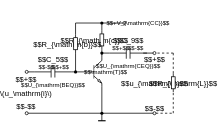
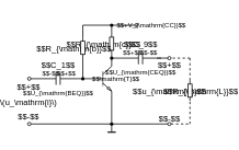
  <mxCell id="0" />
  <mxCell id="1" parent="0" />
  <mxCell id="2" value="\(u_\mathrm{i}\)" style="text;html=1;resizable=1;autosize=1;align=center;verticalAlign=middle;points=[];fillColor=none;strokeColor=none;rounded=0;comic=0;movable=1;rotatable=1;deletable=1;editable=1;connectable=0;fontSize=10;" vertex="1" parent="1"><mxGeometry x="22.5" y="115" width="15" height="15" as="geometry" /></mxCell>
  <mxCell id="3" value="" style="endArrow=none;html=1;rounded=0;fontSize=10;startSize=4;endSize=4;entryX=1;entryY=0.5;entryDx=0;entryDy=0;entryPerimeter=0;endFill=0;startArrow=oval;startFill=0;" edge="1" parent="1" target="39"><mxGeometry width="50" height="50" relative="1" as="geometry"><mxPoint x="31" y="95" as="sourcePoint" /><mxPoint x="58" y="95" as="targetPoint" /></mxGeometry></mxCell>
  <mxCell id="4" value="" style="endArrow=none;html=1;rounded=0;fontSize=10;startSize=4;endSize=4;exitX=0;exitY=0.5;exitDx=0;exitDy=0;exitPerimeter=0;entryX=0;entryY=0.5;entryDx=0;entryDy=0;entryPerimeter=0;" edge="1" parent="1" source="39" target="9"><mxGeometry width="50" height="50" relative="1" as="geometry"><mxPoint x="83" y="95" as="sourcePoint" /><mxPoint x="103" y="95" as="targetPoint" /></mxGeometry></mxCell>
  <mxCell id="5" value="$$R_{\mathrm{c}}$$" style="text;html=1;resizable=1;autosize=1;align=center;verticalAlign=middle;points=[];fillColor=none;strokeColor=none;rounded=0;fontSize=10;movable=1;rotatable=1;deletable=1;editable=1;connectable=0;allowArrows=0;" vertex="1" parent="1"><mxGeometry x="113.5" y="42.5" width="15" height="20" as="geometry" /></mxCell>
  <mxCell id="6" value="" style="endArrow=none;html=1;rounded=0;fontSize=10;startSize=4;endSize=4;entryX=1;entryY=0.5;entryDx=0;entryDy=0;entryPerimeter=0;" edge="1" parent="1" target="7"><mxGeometry width="50" height="50" relative="1" as="geometry"><mxPoint x="131" y="30" as="sourcePoint" /><mxPoint x="328" y="-9.5" as="targetPoint" /></mxGeometry></mxCell>
  <mxCell id="7" value="" style="pointerEvents=1;verticalLabelPosition=bottom;shadow=0;dashed=0;align=center;html=1;verticalAlign=top;shape=mxgraph.electrical.resistors.resistor_1;fontSize=10;direction=north;allowArrows=0;" vertex="1" parent="1"><mxGeometry x="128.5" y="40" width="5" height="25" as="geometry" /></mxCell>
  <mxCell id="8" value="" style="endArrow=none;html=1;rounded=0;fontSize=10;startSize=4;endSize=4;exitX=0;exitY=0.5;exitDx=0;exitDy=0;exitPerimeter=0;entryX=1;entryY=0;entryDx=0;entryDy=0;entryPerimeter=0;" edge="1" parent="1" source="7" target="9"><mxGeometry width="50" height="50" relative="1" as="geometry"><mxPoint x="220.5" y="-56.5" as="sourcePoint" /><mxPoint x="131" y="58" as="targetPoint" /></mxGeometry></mxCell>
  <mxCell id="9" value="" style="verticalLabelPosition=bottom;shadow=0;dashed=0;align=center;html=1;verticalAlign=top;shape=mxgraph.electrical.transistors.npn_transistor_5;fontSize=8;strokeWidth=1;sketch=0;" vertex="1" parent="1"><mxGeometry x="106" y="75" width="25" height="40" as="geometry" /></mxCell>
  <mxCell id="10" value="" style="endArrow=oval;html=1;rounded=0;fontSize=8;strokeWidth=1;startArrow=oval;startFill=0;endFill=0;startSize=4;endSize=4;" edge="1" parent="1"><mxGeometry width="50" height="50" relative="1" as="geometry"><mxPoint x="31" y="150" as="sourcePoint" /><mxPoint x="201" y="150" as="targetPoint" /></mxGeometry></mxCell>
  <mxCell id="11" value="" style="endArrow=none;html=1;rounded=0;fontSize=8;strokeWidth=1;exitX=1;exitY=1;exitDx=0;exitDy=0;exitPerimeter=0;" edge="1" parent="1" source="9"><mxGeometry width="50" height="50" relative="1" as="geometry"><mxPoint x="181" y="125" as="sourcePoint" /><mxPoint x="131" y="150" as="targetPoint" /></mxGeometry></mxCell>
  <mxCell id="12" value="" style="endArrow=none;html=1;rounded=0;fontSize=8;strokeWidth=1;" edge="1" parent="1"><mxGeometry width="50" height="50" relative="1" as="geometry"><mxPoint x="131" y="160" as="sourcePoint" /><mxPoint x="131" y="150" as="targetPoint" /></mxGeometry></mxCell>
  <mxCell id="13" value="" style="endArrow=none;html=1;rounded=0;fontSize=8;strokeWidth=1.5;" edge="1" parent="1"><mxGeometry width="50" height="50" relative="1" as="geometry"><mxPoint x="126" y="160" as="sourcePoint" /><mxPoint x="136" y="160" as="targetPoint" /></mxGeometry></mxCell>
  <mxCell id="14" value="" style="shape=waypoint;sketch=0;fillStyle=solid;size=6;pointerEvents=1;points=[];fillColor=none;resizable=1;rotatable=1;perimeter=centerPerimeter;snapToPoint=1;shadow=0;fontSize=6;strokeWidth=0.1;movable=1;deletable=1;editable=1;connectable=1;" vertex="1" parent="1"><mxGeometry x="121" y="140" width="20" height="20" as="geometry" /></mxCell>
  <mxCell id="15" value="" style="endArrow=oval;html=1;rounded=0;fontSize=6;strokeWidth=1;startArrow=none;startFill=0;endFill=0;startSize=4;endSize=4;exitX=0;exitY=0.5;exitDx=0;exitDy=0;exitPerimeter=0;" edge="1" parent="1"><mxGeometry width="50" height="50" relative="1" as="geometry"><mxPoint x="186" y="70" as="sourcePoint" /><mxPoint x="201" y="70" as="targetPoint" /></mxGeometry></mxCell>
  <mxCell id="16" value="" style="shape=waypoint;sketch=0;fillStyle=solid;size=6;pointerEvents=1;points=[];fillColor=none;resizable=1;rotatable=1;perimeter=centerPerimeter;snapToPoint=1;shadow=0;fontSize=6;strokeWidth=0.1;movable=1;deletable=1;editable=1;connectable=1;" vertex="1" parent="1"><mxGeometry x="121" y="60" width="20" height="20" as="geometry" /></mxCell>
  <mxCell id="17" value="" style="endArrow=oval;html=1;rounded=0;fontSize=6;startSize=4;endSize=4;strokeWidth=1;endFill=0;" edge="1" parent="1"><mxGeometry width="50" height="50" relative="1" as="geometry"><mxPoint x="131" y="30" as="sourcePoint" /><mxPoint x="161" y="30" as="targetPoint" /></mxGeometry></mxCell>
  <mxCell id="18" value="$$+V_{\mathrm{CC}}$$" style="text;html=1;align=center;verticalAlign=middle;resizable=1;points=[];autosize=1;strokeColor=none;fillColor=none;fontSize=8;movable=1;rotatable=1;deletable=1;editable=1;connectable=1;" vertex="1" parent="1"><mxGeometry x="161" y="20" width="35" height="20" as="geometry" /></mxCell>
  <mxCell id="19" value="$$\mathrm{T}$$" style="text;html=1;align=center;verticalAlign=middle;resizable=1;points=[];autosize=1;strokeColor=none;fillColor=none;fontSize=8;movable=1;rotatable=1;deletable=1;editable=1;connectable=1;" vertex="1" parent="1"><mxGeometry x="126" y="85" width="20" height="20" as="geometry" /></mxCell>
  <mxCell id="20" value="$$u_{\mathrm{o}}$$" style="text;html=1;align=center;verticalAlign=middle;resizable=1;points=[];autosize=1;strokeColor=none;fillColor=none;fontSize=10;movable=1;rotatable=1;deletable=1;editable=1;connectable=0;" vertex="1" parent="1"><mxGeometry x="191" y="100" width="20" height="20" as="geometry" /></mxCell>
  <mxCell id="21" value="$$+$$" style="text;html=1;align=center;verticalAlign=middle;resizable=1;points=[];autosize=1;strokeColor=none;fillColor=none;fontSize=10;movable=1;rotatable=1;deletable=1;editable=1;connectable=0;" vertex="1" parent="1"><mxGeometry x="191" y="70" width="20" height="15" as="geometry" /></mxCell>
  <mxCell id="22" value="$$-$$" style="text;html=1;align=center;verticalAlign=middle;resizable=1;points=[];autosize=1;strokeColor=none;fillColor=none;fontSize=10;movable=1;rotatable=1;deletable=1;editable=1;connectable=0;" vertex="1" parent="1"><mxGeometry x="191" y="135" width="20" height="15" as="geometry" /></mxCell>
  <mxCell id="23" value="$$+$$" style="text;html=1;align=center;verticalAlign=middle;resizable=1;points=[];autosize=1;strokeColor=none;fillColor=none;fontSize=10;movable=1;rotatable=1;deletable=1;editable=1;connectable=0;" vertex="1" parent="1"><mxGeometry x="20" y="97.5" width="20" height="15" as="geometry" /></mxCell>
  <mxCell id="24" value="$$-$$" style="text;html=1;align=center;verticalAlign=middle;resizable=1;points=[];autosize=1;strokeColor=none;fillColor=none;fontSize=10;movable=1;rotatable=1;deletable=1;editable=1;connectable=0;" vertex="1" parent="1"><mxGeometry x="20" y="133" width="20" height="15" as="geometry" /></mxCell>
  <mxCell id="25" value="" style="endArrow=none;html=1;rounded=0;fontSize=8;startSize=4;endSize=4;strokeWidth=1;entryX=0;entryY=0.5;entryDx=0;entryDy=0;entryPerimeter=0;" edge="1" parent="1" target="28"><mxGeometry width="50" height="50" relative="1" as="geometry"><mxPoint x="96" y="95" as="sourcePoint" /><mxPoint x="96" y="70" as="targetPoint" /></mxGeometry></mxCell>
  <mxCell id="26" value="" style="shape=waypoint;sketch=0;fillStyle=solid;size=6;pointerEvents=1;points=[];fillColor=none;resizable=1;rotatable=1;perimeter=centerPerimeter;snapToPoint=1;shadow=0;fontSize=6;strokeWidth=0.1;movable=1;deletable=1;editable=1;connectable=1;" vertex="1" parent="1"><mxGeometry x="86" y="85" width="20" height="20" as="geometry" /></mxCell>
  <mxCell id="27" value="$$R_{\mathrm{b}}$$" style="text;html=1;resizable=1;autosize=1;align=center;verticalAlign=middle;points=[];fillColor=none;strokeColor=none;rounded=0;fontSize=10;movable=1;rotatable=1;deletable=1;editable=1;connectable=0;allowArrows=0;" vertex="1" parent="1"><mxGeometry x="76" y="50" width="17.5" height="15" as="geometry" /></mxCell>
  <mxCell id="28" value="" style="pointerEvents=1;verticalLabelPosition=bottom;shadow=0;dashed=0;align=center;html=1;verticalAlign=top;shape=mxgraph.electrical.resistors.resistor_1;fontSize=10;direction=north;allowArrows=0;" vertex="1" parent="1"><mxGeometry x="93.5" y="45" width="5" height="25" as="geometry" /></mxCell>
  <mxCell id="29" value="" style="endArrow=none;html=1;rounded=0;fontSize=8;startSize=4;endSize=4;strokeWidth=1;exitX=1;exitY=0.5;exitDx=0;exitDy=0;exitPerimeter=0;" edge="1" parent="1" source="28"><mxGeometry width="50" height="50" relative="1" as="geometry"><mxPoint x="131" y="30" as="sourcePoint" /><mxPoint x="96" y="30" as="targetPoint" /></mxGeometry></mxCell>
  <mxCell id="30" value="" style="endArrow=none;html=1;rounded=0;fontSize=8;startSize=4;endSize=4;strokeWidth=1;" edge="1" parent="1"><mxGeometry width="50" height="50" relative="1" as="geometry"><mxPoint x="96" y="30" as="sourcePoint" /><mxPoint x="131" y="30" as="targetPoint" /></mxGeometry></mxCell>
  <mxCell id="31" value="" style="shape=waypoint;sketch=0;fillStyle=solid;size=6;pointerEvents=1;points=[];fillColor=none;resizable=1;rotatable=1;perimeter=centerPerimeter;snapToPoint=1;shadow=0;fontSize=6;strokeWidth=0.1;movable=1;deletable=1;editable=1;connectable=1;" vertex="1" parent="1"><mxGeometry x="121" y="20" width="20" height="20" as="geometry" /></mxCell>
  <mxCell id="32" value="$$R_{\mathrm{L}}$$" style="text;html=1;resizable=1;autosize=1;align=center;verticalAlign=middle;points=[];fillColor=none;strokeColor=none;rounded=0;fontSize=10;movable=1;rotatable=1;deletable=1;editable=1;connectable=0;allowArrows=0;" vertex="1" parent="1"><mxGeometry x="226" y="99.5" width="25" height="20" as="geometry" /></mxCell>
  <mxCell id="33" value="" style="pointerEvents=1;verticalLabelPosition=bottom;shadow=0;dashed=0;align=center;html=1;verticalAlign=top;shape=mxgraph.electrical.resistors.resistor_1;fontSize=10;direction=north;allowArrows=0;" vertex="1" parent="1"><mxGeometry x="223.5" y="97" width="5" height="25" as="geometry" /></mxCell>
  <mxCell id="34" value="" style="endArrow=none;html=1;rounded=0;fontSize=8;startSize=4;endSize=4;strokeWidth=1;dashed=1;" edge="1" parent="1"><mxGeometry width="50" height="50" relative="1" as="geometry"><mxPoint x="226" y="70" as="sourcePoint" /><mxPoint x="203" y="70" as="targetPoint" /></mxGeometry></mxCell>
  <mxCell id="35" value="" style="endArrow=none;html=1;rounded=0;fontSize=8;startSize=4;endSize=4;strokeWidth=1;entryX=1;entryY=0.5;entryDx=0;entryDy=0;entryPerimeter=0;dashed=1;" edge="1" parent="1" target="33"><mxGeometry width="50" height="50" relative="1" as="geometry"><mxPoint x="226" y="70" as="sourcePoint" /><mxPoint x="276" y="20" as="targetPoint" /></mxGeometry></mxCell>
  <mxCell id="36" value="" style="endArrow=none;html=1;rounded=0;fontSize=8;startSize=4;endSize=4;strokeWidth=1;dashed=1;" edge="1" parent="1"><mxGeometry width="50" height="50" relative="1" as="geometry"><mxPoint x="203" y="150" as="sourcePoint" /><mxPoint x="226" y="150" as="targetPoint" /></mxGeometry></mxCell>
  <mxCell id="37" value="" style="endArrow=none;html=1;rounded=0;fontSize=8;startSize=4;endSize=4;strokeWidth=1;entryX=0;entryY=0.5;entryDx=0;entryDy=0;entryPerimeter=0;dashed=1;" edge="1" parent="1" target="33"><mxGeometry width="50" height="50" relative="1" as="geometry"><mxPoint x="226" y="150" as="sourcePoint" /><mxPoint x="276" y="100" as="targetPoint" /></mxGeometry></mxCell>
- <mxCell id="38" value="$$C_5$$" style="text;html=1;align=center;verticalAlign=middle;resizable=1;points=[];autosize=1;strokeColor=none;fillColor=none;fontSize=10;movable=1;rotatable=1;deletable=1;editable=1;connectable=0;allowArrows=0;" vertex="1" parent="1"><mxGeometry x="56" y="67.5" width="20" height="20" as="geometry" /></mxCell>
+ <mxCell id="38" value="$$C_1$$" style="text;html=1;align=center;verticalAlign=middle;resizable=1;points=[];autosize=1;strokeColor=none;fillColor=none;fontSize=10;movable=1;rotatable=1;deletable=1;editable=1;connectable=0;allowArrows=0;" vertex="1" parent="1"><mxGeometry x="56" y="67.5" width="20" height="20" as="geometry" /></mxCell>
  <mxCell id="39" value="" style="pointerEvents=1;verticalLabelPosition=bottom;shadow=0;dashed=0;align=center;html=1;verticalAlign=top;shape=mxgraph.electrical.capacitors.capacitor_1;direction=west;connectable=1;" vertex="1" parent="1"><mxGeometry x="41" y="87.5" width="50" height="15" as="geometry" /></mxCell>
  <mxCell id="40" value="$$-$$" style="text;html=1;align=center;verticalAlign=middle;resizable=1;points=[];autosize=1;strokeColor=none;fillColor=none;fontSize=8;movable=1;rotatable=1;deletable=1;editable=1;connectable=0;allowArrows=0;" vertex="1" parent="1"><mxGeometry x="52" y="83" width="10" height="10" as="geometry" /></mxCell>
  <mxCell id="41" value="$$+$$" style="text;html=1;align=center;verticalAlign=middle;resizable=1;points=[];autosize=1;strokeColor=none;fillColor=none;fontSize=8;movable=1;rotatable=1;deletable=1;editable=1;connectable=0;allowArrows=0;" vertex="1" parent="1"><mxGeometry x="71" y="83" width="10" height="10" as="geometry" /></mxCell>
  <mxCell id="42" value="$$U_{\mathrm{BEQ}}$$" style="text;html=1;align=center;verticalAlign=middle;resizable=1;points=[];autosize=1;strokeColor=none;fillColor=none;fontSize=8;movable=1;rotatable=1;deletable=1;editable=1;connectable=1;" vertex="1" parent="1"><mxGeometry x="56" y="102" width="20" height="20" as="geometry" /></mxCell>
  <mxCell id="43" value="$$C_9$$" style="text;html=1;align=center;verticalAlign=middle;resizable=1;points=[];autosize=1;strokeColor=none;fillColor=none;fontSize=10;movable=1;rotatable=1;deletable=1;editable=1;connectable=0;allowArrows=0;" vertex="1" parent="1"><mxGeometry x="156" y="42.5" width="20" height="20" as="geometry" /></mxCell>
  <mxCell id="44" value="" style="pointerEvents=1;verticalLabelPosition=bottom;shadow=0;dashed=0;align=center;html=1;verticalAlign=top;shape=mxgraph.electrical.capacitors.capacitor_1;direction=west;connectable=0;movable=0;resizable=0;rotatable=0;deletable=0;editable=0;" vertex="1" parent="1"><mxGeometry x="141" y="62.5" width="50" height="15" as="geometry" /></mxCell>
  <mxCell id="45" value="$$-$$" style="text;html=1;align=center;verticalAlign=middle;resizable=1;points=[];autosize=1;strokeColor=none;fillColor=none;fontSize=8;movable=1;rotatable=1;deletable=1;editable=1;connectable=0;allowArrows=0;" vertex="1" parent="1"><mxGeometry x="171" y="57.5" width="10" height="10" as="geometry" /></mxCell>
  <mxCell id="46" value="$$+$$" style="text;html=1;align=center;verticalAlign=middle;resizable=1;points=[];autosize=1;strokeColor=none;fillColor=none;fontSize=8;movable=1;rotatable=1;deletable=1;editable=1;connectable=0;allowArrows=0;" vertex="1" parent="1"><mxGeometry x="151" y="57.5" width="10" height="10" as="geometry" /></mxCell>
  <mxCell id="47" value="$$U_{\mathrm{CEQ}}$$" style="text;html=1;align=center;verticalAlign=middle;resizable=1;points=[];autosize=1;strokeColor=none;fillColor=none;fontSize=8;movable=1;rotatable=1;deletable=1;editable=1;connectable=1;" vertex="1" parent="1"><mxGeometry x="151" y="77" width="30" height="20" as="geometry" /></mxCell>
  <mxCell id="48" value="" style="endArrow=none;html=1;rounded=0;fontSize=8;startSize=4;endSize=4;strokeWidth=1;entryX=1;entryY=0.5;entryDx=0;entryDy=0;entryPerimeter=0;" edge="1" parent="1" target="44"><mxGeometry width="50" height="50" relative="1" as="geometry"><mxPoint x="131" y="70" as="sourcePoint" /><mxPoint x="181" y="20" as="targetPoint" /></mxGeometry></mxCell>
